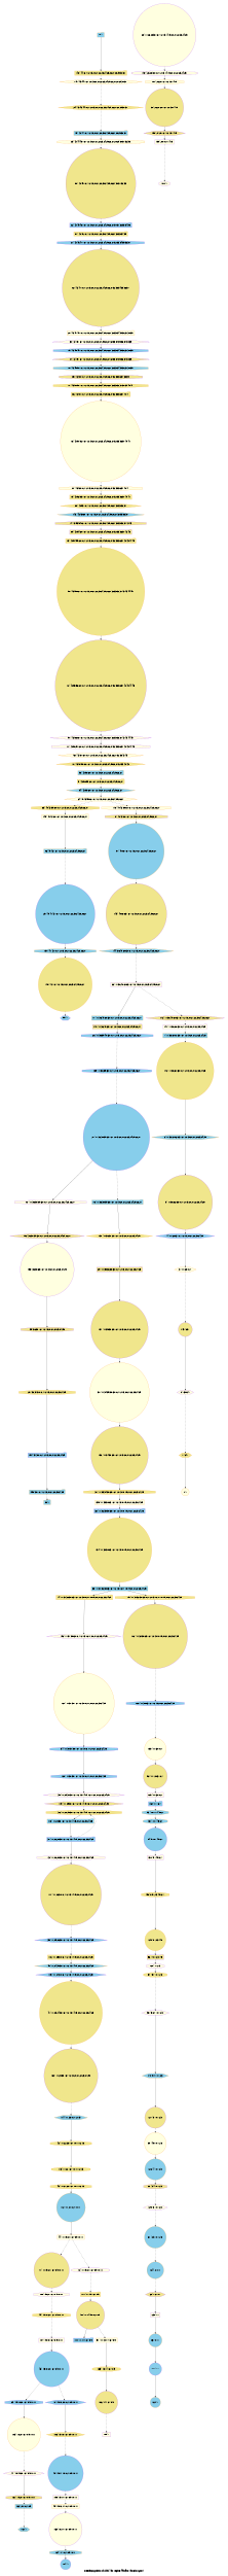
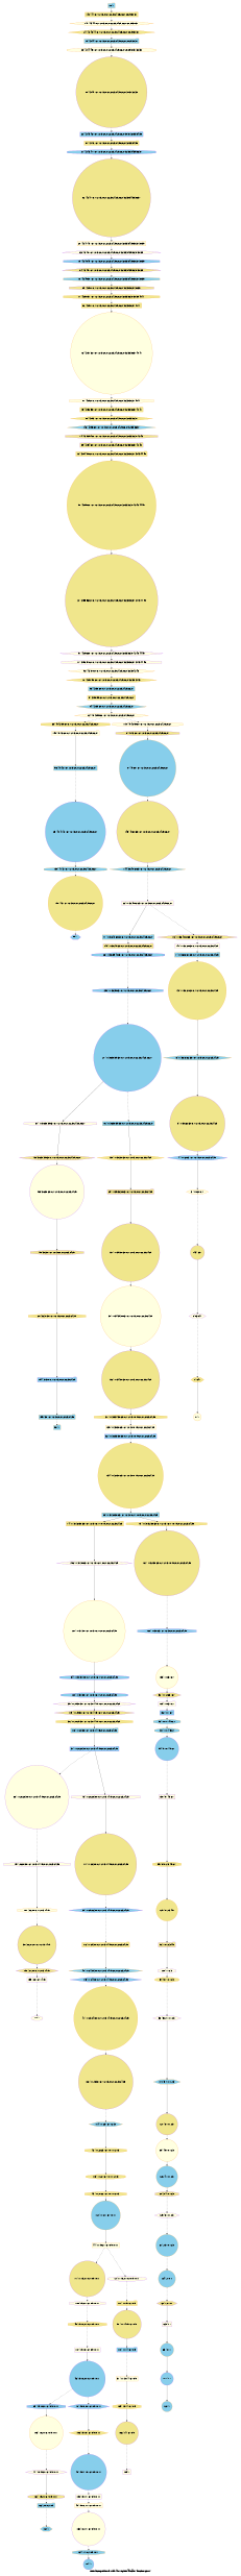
  digraph {
    label="Tree-decomposition of width 4 for register allocator (function _gsort)"
    node [color=darkorange fillcolor=khaki shape=circle style=filled]
    edge [style=solid]
    n1 [fillcolor=lightyellow label="0 | : "]
    n2 [label="1 | 64 : " shape=hexagon]
    n3 [color=purple fillcolor=lightyellow label="2 | 63 64 : " shape=hexagon]
    n4 [fillcolor=lightyellow label="3 | 11 63 : 6 7 " shape=hexagon]
    n5 [color=purple label="143 | 63 : "]
    n6 [color=purple fillcolor=skyblue label="4 | 11 62 63 : 6 7 12 13 20 21 22 23 24 25 " shape=hexagon]
    n7 [color=purple label="5 | 11 36 62 63 : 6 7 12 13 20 21 22 23 24 25 "]
    n8 [fillcolor=skyblue label="6 | 11 36 61 62 63 : 6 7 12 13 20 21 22 23 24 25 " shape=hexagon]
    n9 [fillcolor=skyblue label="7 | 11 36 60 61 63 : 6 7 12 13 20 21 22 23 24 25 " shape=folder]
    n10 [label="142 | 11 36 61 63 : 6 7 12 13 20 21 22 23 24 25 "]
    n11 [color=purple label="8 | 40 42 60 : 6 7 12 13 20 21 22 23 24 25 26 27 " shape=octagon]
    n12 [fillcolor=skyblue label="97 | 40 60 : 6 7 12 13 20 21 22 23 24 25 26 27 "]
    n13 [color=purple label="145 | 40 60 63 : 6 7 12 13 20 21 22 23 24 25 26 27 "]
    n14 [label="9 | 42 58 59 60 : 6 7 12 13 20 21 22 23 24 25 26 27 " shape=folder]
    n15 [fillcolor=skyblue label="94 | 42 59 60 : 6 7 12 13 20 21 22 23 24 25 26 27 " shape=hexagon]
    n16 [fillcolor=lightyellow label="64 | 40 42 59 60 : 6 7 12 13 20 21 22 23 24 25 26 27 " shape=hexagon]
    n17 [label="10 | 42 57 58 60 : 6 7 12 13 20 21 22 23 24 25 26 27 32 33 42 43 " shape=hexagon]
    n18 [fillcolor=skyblue label="93 | 42 58 60 : 6 7 12 13 20 21 22 23 24 25 26 27 " shape=folder]
    n19 [color=purple fillcolor=lightyellow label="11 | 42 56 57 60 : 6 7 12 13 20 21 22 23 24 25 26 27 32 33 36 37 42 43 44 45 " shape=octagon]
    n20 [fillcolor=lightyellow label="92 | 42 57 60 : 6 7 12 13 20 21 22 23 24 25 26 27 32 33 42 43 " shape=hexagon]
    n21 [color=purple label="12 | 42 55 56 60 : 6 7 12 13 20 21 22 23 24 25 26 27 32 33 36 37 42 43 44 45 "]
    n22 [color=purple fillcolor=lightyellow label="91 | 42 56 60 : 6 7 12 13 20 21 22 23 24 25 26 27 32 33 36 37 42 43 44 45 " shape=hexagon]
    n23 [label="13 | 42 54 55 60 : 6 7 12 13 20 21 22 23 24 25 26 27 32 33 36 37 42 43 44 45 " shape=folder]
    n24 [label="90 | 42 55 60 : 6 7 12 13 20 21 22 23 24 25 26 27 32 33 36 37 42 43 44 45 "]
    n25 [color=purple label="14 | 42 53 54 60 : 6 7 12 13 20 21 22 23 24 25 26 27 32 33 36 37 42 43 " shape=octagon]
    n26 [color=purple label="89 | 42 54 60 : 6 7 12 13 20 21 22 23 24 25 26 27 32 33 36 37 42 43 " shape=folder]
    n27 [label="15 | 42 52 53 : 6 7 12 13 20 21 22 23 24 25 26 27 32 33 36 37 40 41 " shape=folder]
    n28 [label="88 | 42 53 : 6 7 12 13 20 21 22 23 24 25 26 27 32 33 36 37 " shape=hexagon]
    n29 [fillcolor=skyblue label="146 | 42 53 60 : 6 7 12 13 20 21 22 23 24 25 26 27 32 33 36 37 " shape=hexagon]
    n30 [fillcolor=lightyellow label="16 | 42 51 52 : 6 7 12 13 20 21 22 23 24 25 26 27 32 33 36 37 40 41 "]
    n31 [fillcolor=lightyellow label="87 | 42 52 : 6 7 12 13 20 21 22 23 24 25 26 27 32 33 36 37 40 41 " shape=octagon]
    n32 [label="17 | 42 50 51 : 6 7 12 13 20 21 22 23 24 25 26 27 32 33 36 37 38 39 40 41 " shape=octagon]
    n33 [label="86 | 42 51 : 6 7 12 13 20 21 22 23 24 25 26 27 32 33 36 37 40 41 " shape=folder]
    n34 [fillcolor=skyblue label="18 | 42 49 50 : 6 7 12 13 20 21 22 23 24 25 26 27 32 33 34 35 36 37 38 39 " shape=octagon]
    n35 [color=purple label="85 | 42 50 : 6 7 12 13 20 21 22 23 24 25 26 27 32 33 36 37 38 39 " shape=octagon]
    n36 [color=purple fillcolor=skyblue label="19 | 42 48 49 : 6 7 12 13 20 21 22 23 24 25 26 27 32 33 34 35 36 37 38 39 " shape=octagon]
    n37 [color=purple label="84 | 42 49 : 6 7 12 13 20 21 22 23 24 25 26 27 32 33 34 35 36 37 38 39 " shape=hexagon]
    n38 [fillcolor=lightyellow label="20 | 42 47 48 : 6 7 12 13 20 21 22 23 24 25 26 27 32 33 34 35 36 37 38 39 " shape=folder]
    n39 [color=purple fillcolor=lightyellow label="83 | 42 48 : 6 7 12 13 20 21 22 23 24 25 26 27 32 33 34 35 36 37 38 39 " shape=hexagon]
    n40 [color=purple fillcolor=skyblue label="21 | 42 46 47 : 6 7 12 13 20 21 22 23 24 25 26 27 32 33 34 35 36 37 " shape=octagon]
    n41 [color=purple label="82 | 42 47 : 6 7 12 13 20 21 22 23 24 25 26 27 32 33 34 35 36 37 "]
    n42 [color=purple fillcolor=skyblue label="22 | 42 45 46 : 6 7 12 13 20 21 22 23 24 25 26 27 30 31 32 33 34 35 " shape=folder]
    n43 [label="81 | 42 46 : 6 7 12 13 20 21 22 23 24 25 26 27 32 33 34 35 " shape=folder]
    n44 [fillcolor=lightyellow label="23 | 42 44 45 : 6 7 12 13 20 21 22 23 24 25 26 27 28 29 30 31 32 33 " shape=octagon]
    n45 [color=purple label="80 | 42 45 : 6 7 12 13 20 21 22 23 24 25 26 27 30 31 32 33 "]
    n46 [label="24 | 42 43 44 : 6 7 12 13 20 21 22 23 24 25 26 27 28 29 30 31 " shape=hexagon]
    n47 [fillcolor=skyblue label="79 | 42 44 : 6 7 12 13 20 21 22 23 24 25 26 27 28 29 30 31 " shape=folder]
    n48 [color=purple fillcolor=skyblue label="25 | 40 41 42 : 6 7 12 13 20 21 22 23 24 25 26 27 "]
    n49 [fillcolor=skyblue label="150 | 41 42 : 6 7 12 13 20 21 22 23 24 25 26 27 " shape=octagon]
    n50 [label="151 | 42 : 6 7 12 13 20 21 22 23 24 25 26 27 "]
    n51 [color=purple fillcolor=skyblue label="26 | 11 36 39 40 63 : 6 7 12 13 20 21 22 23 24 25 26 27 " shape=octagon]
    n52 [color=purple fillcolor=skyblue label="139 | 11 36 39 63 : 6 7 12 13 20 21 22 23 24 25 26 27 " shape=octagon]
    n53 [color=purple fillcolor=skyblue label="27 | 11 36 38 39 63 : 6 7 12 13 20 21 22 23 24 25 26 27 "]
    n54 [color=purple fillcolor=lightyellow label="67 | 11 36 38 39 63 : 6 7 12 13 20 21 22 23 24 25 26 27 " shape=octagon]
    n55 [fillcolor=skyblue label="76 | 11 36 38 39 63 : 6 7 12 13 20 21 22 23 24 25 26 27 " shape=folder]
    n56 [color=purple label="152 | 36 38 39 63 : 6 7 12 13 20 21 22 23 24 25 26 27 " shape=hexagon]
    n57 [label="138 | 11 36 38 63 : 6 7 12 13 20 21 22 23 24 25 " shape=hexagon]
    n58 [label="28 | 36 37 38 : 6 7 12 13 20 21 22 23 24 25 " shape=octagon]
    n59 [color=purple fillcolor=skyblue label="154 | 37 38 : 6 7 12 13 20 21 22 23 24 25 " shape=folder]
    n60 [fillcolor=skyblue label="155 | 38 : 6 7 12 13 20 21 22 23 24 25 " shape=folder]
    n61 [color=purple label="29 | 11 35 36 38 63 : 6 7 12 13 20 21 22 23 24 25 " shape=folder]
    n62 [color=purple label="137 | 11 35 38 63 : 6 7 12 13 20 21 22 23 24 25 "]
    n63 [fillcolor=lightyellow label="30 | 11 34 35 38 63 : 6 7 12 13 20 21 22 23 24 25 "]
    n64 [color=purple label="136 | 11 34 38 63 : 6 7 12 13 20 21 22 23 24 25 "]
    n65 [label="31 | 11 33 34 38 63 : 6 7 12 13 18 19 20 21 22 23 24 25 " shape=octagon]
    n66 [fillcolor=lightyellow label="135 | 11 33 38 63 : 6 7 12 13 18 19 20 21 22 23 24 25 " shape=folder]
    n67 [color=purple fillcolor=skyblue label="32 | 11 32 33 38 63 : 6 7 12 13 18 19 20 21 22 23 24 25 " shape=folder]
    n68 [label="134 | 11 32 38 63 : 6 7 12 13 18 19 20 21 22 23 24 25 "]
    n69 [fillcolor=skyblue label="33 | 11 31 32 38 63 : 6 7 12 13 16 17 18 19 20 21 22 23 24 25 " shape=folder]
    n70 [label="74 | 11 31 32 38 63 : 6 7 12 13 16 17 18 19 20 21 22 23 24 25 " shape=folder]
    n71 [label="75 | 11 31 32 38 63 : 6 7 12 13 16 17 18 19 20 21 22 23 24 25 " shape=octagon]
    n72 [color=purple fillcolor=lightyellow label="156 | 11 31 38 63 : 6 7 12 13 16 17 20 21 22 23 24 25 " shape=hexagon]
    n73 [color=purple label="167 | 11 32 38 63 : 6 7 12 13 18 19 20 21 22 23 24 25 "]
    n74 [color=purple fillcolor=skyblue label="34 | 11 30 31 38 : 6 7 12 13 16 17 20 21 22 23 24 25 " shape=octagon]
    n75 [color=purple fillcolor=skyblue label="120 | 11 30 38 : 6 7 12 13 16 17 20 21 22 23 24 25 " shape=octagon]
    n76 [color=purple fillcolor=lightyellow label="35 | 11 29 30 38 : 6 7 12 13 14 15 16 17 20 21 22 23 24 25 " shape=hexagon]
    n77 [color=purple label="119 | 11 29 38 : 6 7 12 13 14 15 16 17 20 21 22 23 24 25 " shape=hexagon]
    n78 [label="36 | 11 28 29 38 : 6 7 12 13 14 15 16 17 20 21 22 23 24 25 " shape=octagon]
    n79 [fillcolor=skyblue label="118 | 11 28 38 : 6 7 12 13 14 15 20 21 22 23 24 25 " shape=folder]
    n80 [color=purple fillcolor=skyblue label="37 | 11 26 28 38 : 6 7 12 13 14 15 20 21 22 23 24 25 " shape=folder]
    n81 [color=purple fillcolor=lightyellow label="68 | 11 26 28 38 : 6 7 12 13 14 15 20 21 22 23 24 25 "]
    n82 [color=purple fillcolor=lightyellow label="73 | 11 26 28 38 : 6 7 12 13 14 15 20 21 22 23 24 25 " shape=octagon]
    n83 [color=purple fillcolor=lightyellow label="157 | 26 28 38 : 6 7 12 13 14 15 20 21 22 23 24 25 " shape=octagon]
    n84 [color=purple label="117 | 11 26 38 : 6 7 12 13 14 15 20 21 22 23 24 25 "]
    n85 [color=purple label="38 | 26 27 28 : 6 7 12 13 14 15 "]
    n86 [color=purple label="158 | 27 28 : 6 7 12 13 14 15 " shape=hexagon]
    n87 [color=purple fillcolor=lightyellow label="159 | 28 : 6 7 14 15 " shape=folder]
    n88 [color=purple fillcolor=skyblue label="39 | 11 25 26 38 : 6 7 12 13 14 15 20 21 22 23 24 25 " shape=hexagon]
    n89 [label="116 | 11 25 38 : 6 7 12 13 14 15 20 21 22 23 24 25 " shape=folder]
    n90 [fillcolor=skyblue label="40 | 11 24 25 38 : 6 7 12 13 14 15 20 21 22 23 24 25 " shape=hexagon]
    n91 [color=purple fillcolor=skyblue label="115 | 11 24 38 : 6 7 12 13 14 15 20 21 22 23 24 25 " shape=hexagon]
    n92 [label="41 | 11 23 24 38 : 6 7 12 13 14 15 20 21 22 23 24 25 "]
    n93 [color=purple label="160 | 11 23 38 : 6 7 12 13 20 21 22 23 24 25 "]
    n94 [fillcolor=skyblue label="114 | 11 23 : 6 7 12 13 " shape=hexagon]
    n95 [label="42 | 11 22 23 : 6 7 10 11 12 13 " shape=octagon]
    n96 [label="113 | 11 22 : 6 7 10 11 12 13 " shape=octagon]
    n97 [label="43 | 11 21 22 : 6 7 10 11 12 13 " shape=octagon]
    n98 [fillcolor=skyblue label="112 | 11 21 : 6 7 10 11 "]
    n99 [fillcolor=lightyellow label="44 | 11 15 21 : 6 7 8 9 10 11 " shape=folder]
    n100 [color=purple label="71 | 11 15 21 : 6 7 8 9 10 11 "]
    n101 [color=purple fillcolor=lightyellow label="72 | 11 15 21 : 6 7 8 9 10 11 " shape=octagon]
    n102 [color=purple fillcolor=lightyellow label="108 | 15 21 : 6 7 8 9 10 11 " shape=octagon]
    n103 [label="111 | 11 15 : 6 7 8 9 " shape=folder]
    n104 [label="45 | 15 18 21 : 6 7 8 9 10 11 " shape=octagon]
    n105 [color=purple fillcolor=lightyellow label="107 | 15 18 : 6 7 8 9 10 11 " shape=folder]
    n106 [color=purple fillcolor=skyblue label="46 | 15 18 20 : 6 7 8 9 10 11 "]
    n107 [color=purple fillcolor=skyblue label="69 | 15 18 20 : 6 7 8 9 10 11 " shape=octagon]
    n108 [color=purple fillcolor=skyblue label="70 | 15 18 20 : 6 7 8 9 10 11 " shape=hexagon]
    n109 [fillcolor=lightyellow label="103 | 18 20 : 6 7 8 9 10 11 "]
    n110 [label="106 | 15 18 : 6 7 8 9 10 11 " shape=hexagon]
    n111 [color=purple fillcolor=lightyellow label="47 | 18 19 20 : 6 7 8 9 10 11 " shape=hexagon]
    n112 [color=purple label="161 | 19 20 : 6 7 8 9 10 11 " shape=octagon]
    n113 [fillcolor=skyblue label="162 | 20 : 6 7 8 9 " shape=folder]
    n114 [color=purple fillcolor=skyblue label="48 | 15 17 18 : 6 7 8 9 10 11 "]
    n115 [color=purple fillcolor=lightyellow label="105 | 15 17 : 6 7 8 9 10 11 " shape=folder]
    n116 [fillcolor=lightyellow label="49 | 15 16 17 : 6 7 8 9 10 11 " shape=folder]
    n117 [color=purple fillcolor=lightyellow label="163 | 16 17 : 6 7 8 9 10 11 "]
    n118 [fillcolor=skyblue label="164 | 17 : 6 7 8 9 10 11 " shape=octagon]
    n119 [color=purple label="50 | 11 14 15 : 6 7 8 9 "]
    n120 [color=purple fillcolor=skyblue label="110 | 11 14 : 6 7 8 9 " shape=folder]
    n121 [fillcolor=lightyellow label="51 | 11 13 14 : 6 7 8 9 " shape=folder]
    n122 [label="165 | 13 14 : 6 7 8 9 " shape=octagon]
    n123 [color=purple label="166 | 14 : 6 7 8 9 "]
-   n124 [color=purple label="52 | 11 12 63 : 6 7 "]
+   n124 [color=purple label="52 | 11 12 63 : 6 7 " shape=hexagon]
    n125 [color=purple fillcolor=lightyellow label="169 | 11 63 : 6 7 " shape=folder]
    n126 [color=purple fillcolor=skyblue label="132 | 11 : 6 7 " shape=folder]
    n127 [fillcolor=skyblue label="53 | 10 11 : 4 5 6 7 " shape=octagon]
    n128 [fillcolor=skyblue label="131 | 10 : 4 5 6 7 " shape=octagon]
    n129 [color=purple fillcolor=skyblue label="54 | 9 10 : 4 5 6 7 "]
    n130 [color=purple fillcolor=lightyellow label="130 | 9 : 4 5 6 7 " shape=folder]
    n131 [label="55 | 8 9 : 2 3 4 5 6 7 " shape=octagon]
    n132 [label="129 | 8 : 2 3 4 5 "]
    n133 [color=purple label="56 | 7 8 : 2 3 4 5 " shape=folder]
    n134 [color=purple fillcolor=lightyellow label="128 | 7 : 2 3 " shape=octagon]
    n135 [label="57 | 5 7 : 0 1 2 3 " shape=octagon]
    n136 [color=purple fillcolor=lightyellow label="58 | 5 6 7 : 0 1 2 3 " shape=hexagon]
    n137 [fillcolor=skyblue label="170 | 5 7 : 0 1 2 3 " shape=hexagon]
    n138 [color=purple label="127 | 5 : 0 1 2 3 "]
    n139 [fillcolor=lightyellow label="59 | 4 5 : 0 1 2 3 "]
    n140 [fillcolor=skyblue label="126 | 4 : 0 1 2 3 "]
    n141 [color=purple label="60 | 3 4 : 0 1 2 3 " shape=octagon]
    n142 [color=purple fillcolor=lightyellow label="125 | 3 : 0 1 2 3 " shape=hexagon]
    n143 [fillcolor=skyblue label="61 | 2 3 : 0 1 2 3 "]
    n144 [fillcolor=skyblue label="124 | 2 : 0 1 "]
    n145 [color=purple label="62 | 1 2 : 0 1 " shape=hexagon]
    n146 [color=purple fillcolor=lightyellow label="123 | 1 : " shape=folder]
    n147 [fillcolor=skyblue label="63 | 0 1 : "]
    n148 [color=purple fillcolor=skyblue label="171 | 1 : "]
    n149 [fillcolor=skyblue label="122 | : "]
    n150 [label="65 | 40 42 59 60 : 6 7 12 13 20 21 22 23 24 25 26 27 " shape=octagon]
    n151 [fillcolor=lightyellow label="173 | 40 42 59 60 : 6 7 12 13 20 21 22 23 24 25 26 27 " shape=octagon]
    n152 [fillcolor=lightyellow label="149 | 40 42 60 : 6 7 12 13 20 21 22 23 24 25 26 27 " shape=folder]
    n153 [fillcolor=skyblue label="96 | 40 42 : 6 7 12 13 20 21 22 23 24 25 26 27 " shape=folder]
    n154 [color=purple fillcolor=lightyellow label="66 | 11 36 40 60 63 : 6 7 12 13 20 21 22 23 24 25 26 27 " shape=folder]
    n155 [fillcolor=skyblue label="77 | 11 36 40 60 63 : 6 7 12 13 20 21 22 23 24 25 26 27 " shape=folder]
    n156 [color=purple label="172 | 11 36 40 60 63 : 6 7 12 13 20 21 22 23 24 25 26 27 " shape=hexagon]
    n157 [color=purple label="140 | 11 36 40 63 : 6 7 12 13 20 21 22 23 24 25 26 27 " shape=folder]
    n158 [color=purple fillcolor=lightyellow label="141 | 11 36 60 63 : 6 7 12 13 20 21 22 23 24 25 " shape=folder]
    n159 [color=purple fillcolor=lightyellow label="153 | 36 38 63 : 6 7 12 13 20 21 22 23 24 25 "]
    n160 [fillcolor=lightyellow label="101 | 26 28 : 6 7 12 13 14 15 " shape=octagon]
    n161 [fillcolor=lightyellow label="121 | 11 31 38 : 6 7 12 13 16 17 20 21 22 23 24 25 "]
    n162 [color=purple fillcolor=skyblue label="168 | 11 38 63 : 6 7 12 13 20 21 22 23 24 25 " shape=octagon]
    n163 [fillcolor=skyblue label="78 | : " shape=folder]
    n164 [label="148 | 44 : 6 7 12 13 20 21 22 23 24 25 26 27 28 29 30 31 " shape=folder]
    n165 [fillcolor=lightyellow label="147 | 43 44 : 6 7 12 13 20 21 22 23 24 25 26 27 28 29 30 31 " shape=hexagon]
    n166 [color=purple fillcolor=skyblue label="95 | : " shape=hexagon]
    n167 [fillcolor=skyblue label="144 | 36 40 60 63 : 6 7 12 13 20 21 22 23 24 25 26 27 " shape=hexagon]
    n168 [fillcolor=skyblue label="98 | : " shape=folder]
    n169 [color=purple label="99 | 36 38 : 6 7 12 13 20 21 22 23 24 25 " shape=octagon]
    n170 [color=purple fillcolor=lightyellow label="100 | : " shape=octagon]
    n171 [fillcolor=skyblue label="102 | : " shape=hexagon]
    n172 [color=purple fillcolor=skyblue label="104 | : "]
    n173 [color=purple fillcolor=lightyellow label="109 | : " shape=folder]
    n174 [fillcolor=lightyellow label="133 | 11 63 : 6 7 "]
    n2 -> n1
    n3 -> n2 [style=dashed]
    n4 -> n5 [style=dashed]
    n5 -> n3
    n6 -> n4
    n7 -> n6
    n8 -> n7
    n9 -> n10 [style=dashed]
    n10 -> n8
    n11 -> n12
    n12 -> n13 [style=dashed]
    n13 -> n167
    n14 -> n15 [style=dashed]
    n15 -> n16
    n16 -> n150 [style=dashed]
    n16 -> n151 [style=dashed]
    n17 -> n18
    n18 -> n14 [style=dashed]
    n19 -> n20 [style=dashed]
    n20 -> n17 [style=dashed]
    n21 -> n22 [style=dashed]
    n22 -> n19
    n23 -> n24 [style=dashed]
    n24 -> n21
    n25 -> n26 [style=dashed]
    n26 -> n23 [style=dashed]
    n27 -> n28
    n28 -> n29
    n29 -> n25 [style=dashed]
    n30 -> n31 [style=dashed]
    n31 -> n27
    n32 -> n33 [style=dashed]
    n33 -> n30
    n34 -> n35 [style=dashed]
    n35 -> n32
    n36 -> n37
    n37 -> n34 [style=dashed]
    n38 -> n39 [style=dashed]
    n39 -> n36
    n40 -> n41
    n41 -> n38
    n42 -> n43
    n43 -> n40 [style=dashed]
    n44 -> n45 [style=dashed]
    n45 -> n42 [style=dashed]
    n46 -> n47 [style=dashed]
    n47 -> n44
    n48 -> n49
    n49 -> n50 [style=dashed]
    n50 -> n166 [style=dashed]
    n51 -> n52 [style=dashed]
    n52 -> n53 [style=dashed]
    n53 -> n54
    n53 -> n55 [style=dashed]
    n54 -> n56
    n55 -> n57
    n56 -> n159 [style=dashed]
    n57 -> n61
    n58 -> n59
    n59 -> n60
    n60 -> n168 [style=dashed]
    n61 -> n62
    n62 -> n63
    n63 -> n64
    n64 -> n65
    n65 -> n66
    n66 -> n67
    n67 -> n68 [style=dashed]
    n68 -> n69
    n69 -> n70
    n69 -> n71
    n70 -> n72
    n71 -> n73
    n72 -> n161
    n73 -> n162 [style=dashed]
    n74 -> n75
    n75 -> n76
    n76 -> n77 [style=dashed]
    n77 -> n78 [style=dashed]
    n78 -> n79
    n79 -> n80
-   n80 -> n78 [style=dashed]
+   n80 -> n81 [style=dashed]
    n80 -> n82
    n81 -> n83 [style=dashed]
    n82 -> n84
    n83 -> n160
    n84 -> n88 [style=dashed]
    n85 -> n86
    n86 -> n87
    n87 -> n170 [style=dashed]
    n88 -> n89 [style=dashed]
    n89 -> n90
    n90 -> n91 [style=dashed]
    n91 -> n92 [style=dashed]
    n92 -> n93 [style=dashed]
    n93 -> n94 [style=dashed]
    n94 -> n95
    n95 -> n96
    n96 -> n97
    n97 -> n98
    n98 -> n99
    n99 -> n100 [style=dashed]
    n99 -> n101 [style=dashed]
    n100 -> n102 [style=dashed]
    n101 -> n103 [style=dashed]
    n102 -> n104 [style=dashed]
    n103 -> n119 [style=dashed]
    n104 -> n105 [style=dashed]
    n105 -> n106
    n106 -> n107 [style=dashed]
    n106 -> n108 [style=dashed]
    n107 -> n109
    n108 -> n110
    n109 -> n111 [style=dashed]
    n110 -> n114 [style=dashed]
    n111 -> n112
    n112 -> n113 [style=dashed]
    n113 -> n171 [style=dashed]
    n114 -> n115 [style=dashed]
    n115 -> n116 [style=dashed]
    n116 -> n117 [style=dashed]
    n117 -> n118 [style=dashed]
    n118 -> n172
    n119 -> n120
-   n119 -> n121 [style=dashed]
+   n120 -> n121 [style=dashed]
    n121 -> n122
    n122 -> n123
    n123 -> n173 [style=dashed]
    n124 -> n125
    n125 -> n126 [style=dashed]
    n126 -> n127 [style=dashed]
    n127 -> n128 [style=dashed]
    n128 -> n129 [style=dashed]
    n129 -> n130 [style=dashed]
    n130 -> n131
    n131 -> n132
    n132 -> n133
    n133 -> n134
    n134 -> n135
    n135 -> n136 [style=dashed]
    n136 -> n137
    n137 -> n138
    n138 -> n139 [style=dashed]
    n139 -> n140
    n140 -> n141
    n141 -> n142 [style=dashed]
    n142 -> n143 [style=dashed]
    n143 -> n144 [style=dashed]
    n144 -> n145 [style=dashed]
    n145 -> n146
    n146 -> n147
    n147 -> n148
    n148 -> n149
    n150 -> n152
    n151 -> n11
    n152 -> n153
    n153 -> n48 [style=dashed]
    n154 -> n155
    n154 -> n156 [style=dashed]
    n155 -> n157
    n156 -> n158 [style=dashed]
    n157 -> n51
    n158 -> n9 [style=dashed]
    n159 -> n169
    n160 -> n85 [style=dashed]
    n161 -> n74
    n162 -> n174 [style=dashed]
    n163 -> n164
    n164 -> n165 [style=dashed]
    n165 -> n46 [style=dashed]
    n167 -> n154 [style=dashed]
    n169 -> n58
    n174 -> n124
  }
